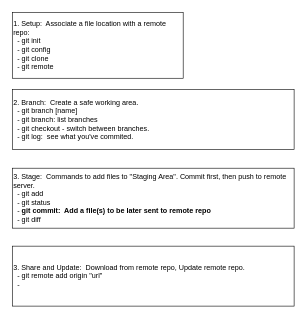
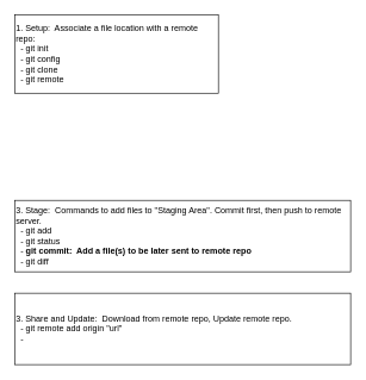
  <mxCell id="0" />
  <mxCell id="1" parent="0" />
  <mxCell id="2" value="3. Stage:&amp;nbsp; Commands to add files to &quot;Staging Area&quot;. Commit first, then push to remote server.&lt;br&gt;&amp;nbsp; - git add&lt;br&gt;&amp;nbsp; - git status&lt;br&gt;&amp;nbsp; - &lt;b&gt;git commit:&amp;nbsp; Add a file(s) to be later sent to remote repo&lt;/b&gt;&lt;br&gt;&amp;nbsp; - git diff" style="rounded=0;whiteSpace=wrap;html=1;align=left;" vertex="1" parent="1"><mxGeometry x="20" y="280" width="470" height="100" as="geometry" /></mxCell>
- <mxCell id="3" value="2. Branch:&amp;nbsp; Create a safe working area.&lt;br&gt;&amp;nbsp; - git branch [name]&lt;br&gt;&amp;nbsp; - git branch: list branches&lt;br&gt;&amp;nbsp; - git checkout - switch between branches.&lt;br&gt;&amp;nbsp; - git log:&amp;nbsp; see what you've commited." style="rounded=0;whiteSpace=wrap;html=1;align=left;" vertex="1" parent="1"><mxGeometry x="20" y="149" width="470" height="100" as="geometry" /></mxCell>
  <mxCell id="4" value="1. Setup:&amp;nbsp; Associate a file location with a remote repo:&lt;br&gt;&amp;nbsp; - git init&lt;br&gt;&amp;nbsp; - git config&lt;br&gt;&amp;nbsp; - git clone&lt;br&gt;&amp;nbsp; - git remote" style="rounded=0;whiteSpace=wrap;html=1;align=left;" vertex="1" parent="1"><mxGeometry x="20" y="20" width="285" height="110" as="geometry" /></mxCell>
  <mxCell id="5" value="3. Share and Update:&amp;nbsp; Download from remote repo, Update remote repo.&lt;br&gt;&amp;nbsp; - git remote add origin &quot;url&quot;&lt;br&gt;&amp;nbsp; -&amp;nbsp;" style="rounded=0;whiteSpace=wrap;html=1;align=left;" vertex="1" parent="1"><mxGeometry x="20" y="410" width="470" height="100" as="geometry" /></mxCell>
